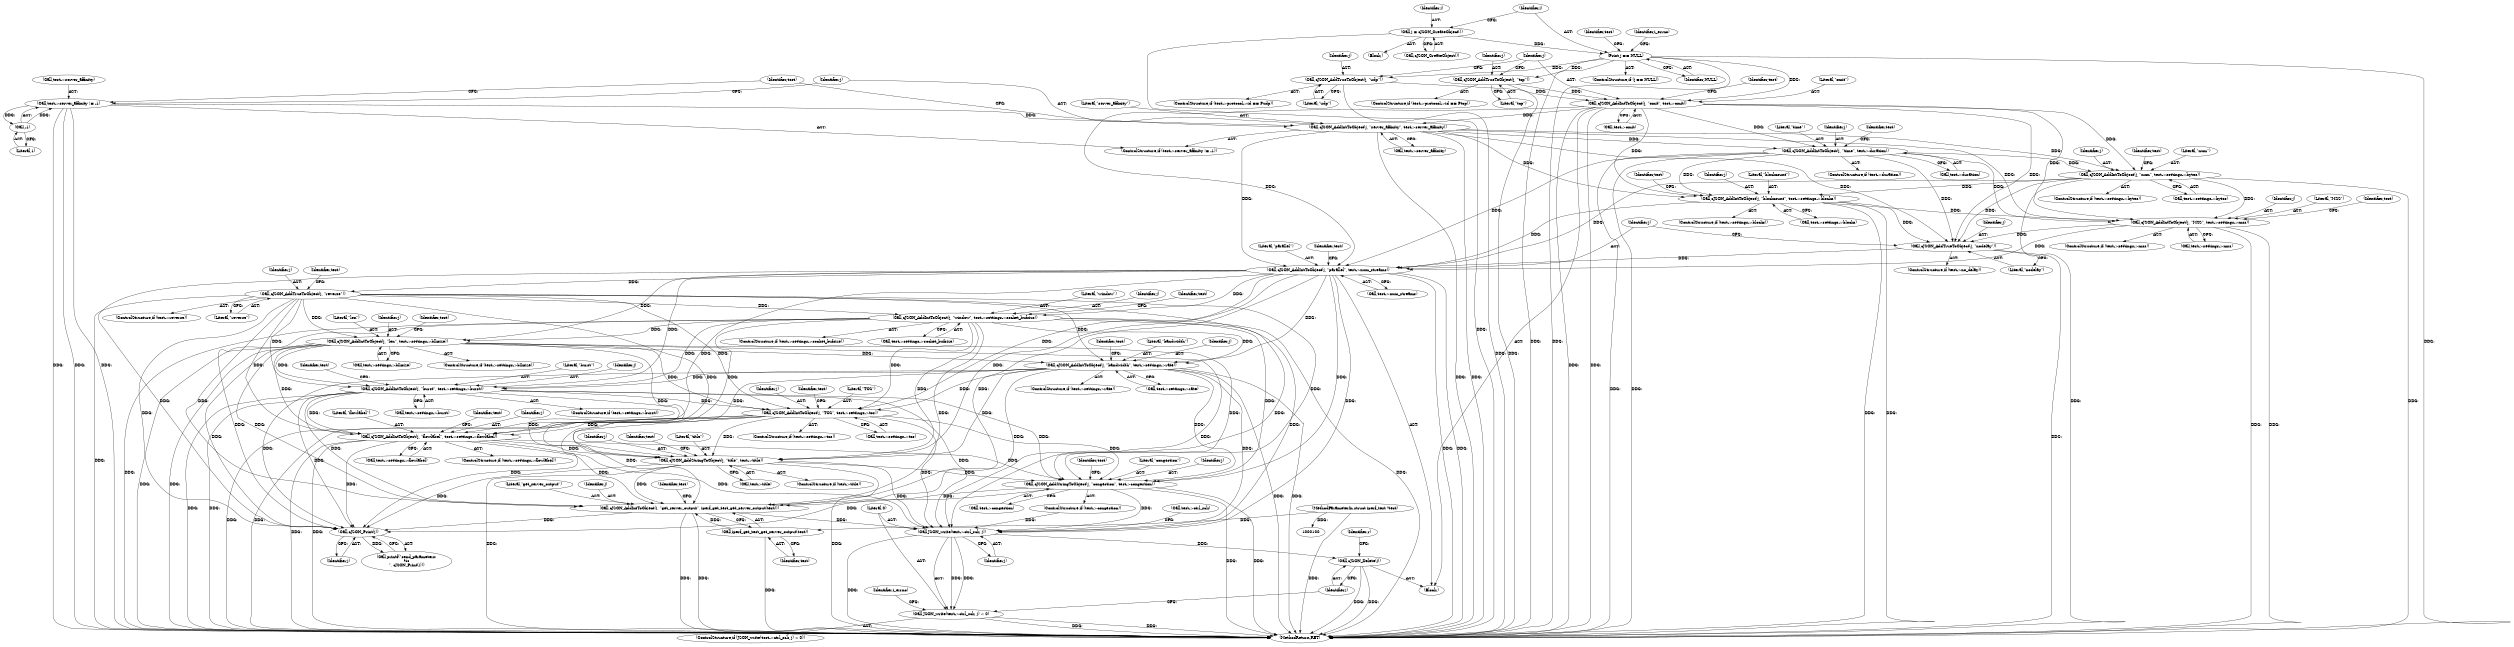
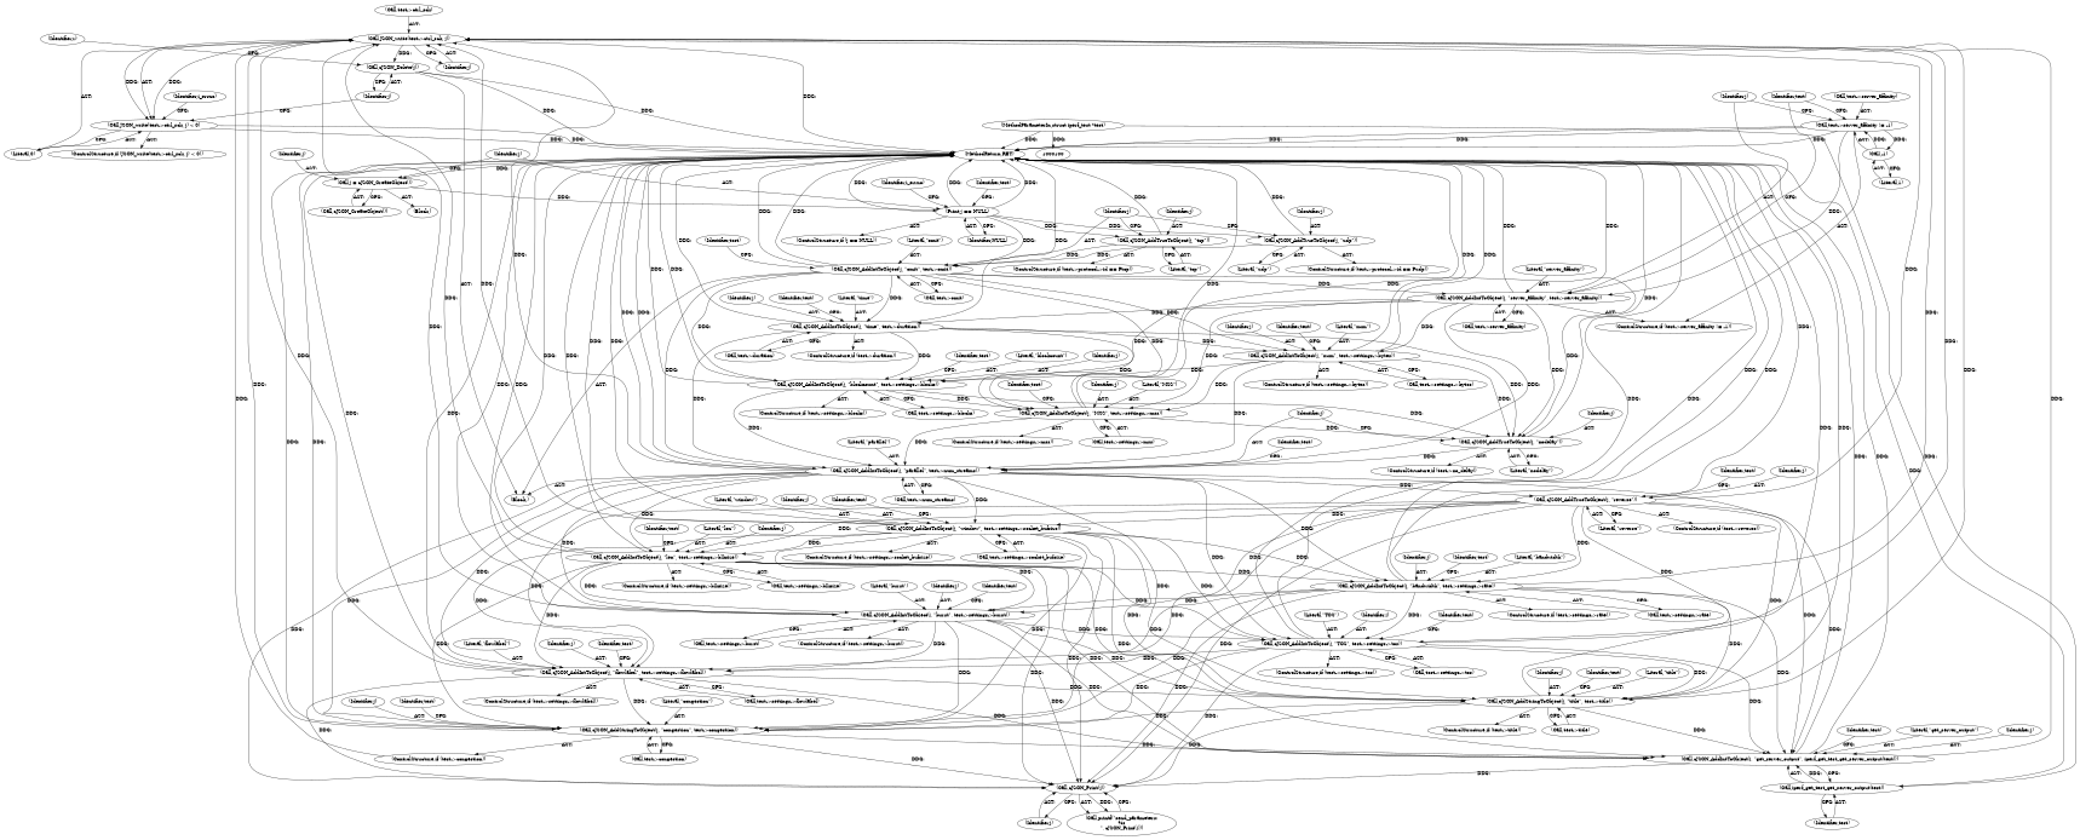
  digraph {
    n1 [label="(Call,JSON_write(test->ctrl_sck, j))"]
    n2 [label="(Call,JSON_write(test->ctrl_sck, j) < 0)"]
    n3 [label="(Call,cJSON_Delete(j))"]
    n4 [label="(MethodReturn,RET)"]
    n5 [label="(Identifier,j)"]
    n6 [label="(Literal,0)"]
    n7 [label="(ControlStructure,if (JSON_write(test->ctrl_sck, j) < 0))"]
    n8 [label="(Block,)"]
    n9 [label="(Identifier,j)"]
    n10 [label="(Call,cJSON_AddIntToObject(j, \"len\", test->settings->blksize))"]
    n11 [label="(Call,cJSON_AddIntToObject(j, \"flowlabel\", test->settings->flowlabel))"]
    n12 [label="(Call,cJSON_AddIntToObject(j, \"bandwidth\", test->settings->rate))"]
    n13 [label="(Call,cJSON_AddIntToObject(j, \"TOS\", test->settings->tos))"]
    n14 [label="(Call,cJSON_AddIntToObject(j, \"burst\", test->settings->burst))"]
    n15 [label="(Call,cJSON_AddIntToObject(j, \"get_server_output\", iperf_get_test_get_server_output(test)))"]
    n16 [label="(Call,cJSON_AddStringToObject(j, \"title\", test->title))"]
    n17 [label="(Call,cJSON_AddStringToObject(j, \"congestion\", test->congestion))"]
    n18 [label="(Call,cJSON_Print(j))"]
    n19 [label="(Call,test->settings->blksize)"]
    n20 [label="(ControlStructure,if (test->settings->blksize))"]
    n21 [label="(Call,test->settings->flowlabel)"]
    n22 [label="(ControlStructure,if (test->settings->flowlabel))"]
    n23 [label="(ControlStructure,if (test->settings->rate))"]
    n24 [label="(Call,test->settings->rate)"]
    n25 [label="(ControlStructure,if (test->settings->tos))"]
    n26 [label="(Call,test->settings->tos)"]
    n27 [label="(ControlStructure,if (test->settings->burst))"]
    n28 [label="(Call,test->settings->burst)"]
    n29 [label="(Call,iperf_get_test_get_server_output(test))"]
    n30 [label="(Call,test->title)"]
    n31 [label="(ControlStructure,if (test->title))"]
    n32 [label="(Call,test->congestion)"]
    n33 [label="(ControlStructure,if (test->congestion))"]
    n34 [label="(Call,printf(\"send_parameters:\n%s\n\", cJSON_Print(j)))"]
    n35 [label="(Identifier,j)"]
    n36 [label="(Call,cJSON_AddIntToObject(j, \"parallel\", test->num_streams))"]
    n37 [label="(Call,cJSON_AddTrueToObject(j, \"reverse\"))"]
    n38 [label="(Call,cJSON_AddIntToObject(j, \"window\", test->settings->socket_bufsize))"]
    n39 [label="(Call,test->num_streams)"]
    n40 [label="(ControlStructure,if (test->reverse))"]
    n41 [label="(Literal,\"reverse\")"]
    n42 [label="(ControlStructure,if (test->settings->socket_bufsize))"]
    n43 [label="(Call,test->settings->socket_bufsize)"]
    n44 [label="(Call,cJSON_AddIntToObject(j, \"time\", test->duration))"]
    n45 [label="(Call,cJSON_AddIntToObject(j, \"num\", test->settings->bytes))"]
    n46 [label="(Call,cJSON_AddIntToObject(j, \"MSS\", test->settings->mss))"]
    n47 [label="(Call,cJSON_AddIntToObject(j, \"blockcount\", test->settings->blocks))"]
    n48 [label="(Call,cJSON_AddTrueToObject(j, \"nodelay\"))"]
    n49 [label="(ControlStructure,if (test->duration))"]
    n50 [label="(Call,test->duration)"]
    n51 [label="(ControlStructure,if (test->settings->bytes))"]
    n52 [label="(Call,test->settings->bytes)"]
    n53 [label="(Call,test->settings->mss)"]
    n54 [label="(ControlStructure,if (test->settings->mss))"]
    n55 [label="(ControlStructure,if (test->settings->blocks))"]
    n56 [label="(Call,test->settings->blocks)"]
    n57 [label="(ControlStructure,if (test->no_delay))"]
    n58 [label="(Literal,\"nodelay\")"]
    n59 [label="(Call,cJSON_AddIntToObject(j, \"omit\", test->omit))"]
    n60 [label="(Call,cJSON_AddIntToObject(j, \"server_affinity\", test->server_affinity))"]
    n61 [label="(Call,test->omit)"]
    n62 [label="(ControlStructure,if (test->server_affinity != -1))"]
    n63 [label="(Call,test->server_affinity)"]
    n64 [label="(Call,cJSON_AddTrueToObject(j, \"tcp\"))"]
    n65 [label="(Literal,\"tcp\")"]
    n66 [label="(ControlStructure,if (test->protocol->id == Ptcp))"]
    n67 [label="(Print,j == NULL)"]
    n68 [label="(Call,cJSON_AddTrueToObject(j, \"udp\"))"]
    n69 [label="(ControlStructure,if (j == NULL))"]
    n70 [label="(Identifier,NULL)"]
    n71 [label="(Literal,\"udp\")"]
    n72 [label="(ControlStructure,if (test->protocol->id == Pudp))"]
    n73 [label="(Call,j = cJSON_CreateObject())"]
    n74 [label="(Call,cJSON_CreateObject())"]
    n75 [label="(Block,)"]
    n76 [label="(Call,test->server_affinity != -1)"]
    n77 [label="(Call,-1)"]
    n78 [label="(Literal,1)"]
    n79 [label="(Identifier,test)"]
    n80 [label="(MethodParameterIn,struct iperf_test *test)"]
    1000100
    n82 [label="(Identifier,j)"]
    n83 [label="(Identifier,test)"]
    n84 [label="(Literal,\"parallel\")"]
    n85 [label="(Identifier,test)"]
    n86 [label="(Literal,\"omit\")"]
    n87 [label="(Literal,\"flowlabel\")"]
    n88 [label="(Identifier,test)"]
    n89 [label="(Identifier,j)"]
    n90 [label="(Call,test->ctrl_sck)"]
    n91 [label="(Identifier,test)"]
    n92 [label="(Identifier,j)"]
    n93 [label="(Identifier,j)"]
    n94 [label="(Identifier,test)"]
    n95 [label="(Identifier,j)"]
    n96 [label="(Literal,\"MSS\")"]
    n97 [label="(Identifier,test)"]
    n98 [label="(Identifier,j)"]
    n99 [label="(Call,test->server_affinity)"]
    n100 [label="(Identifier,test)"]
    n101 [label="(Literal,\"server_affinity\")"]
    n102 [label="(Literal,\"len\")"]
    n103 [label="(Identifier,test)"]
    n104 [label="(Identifier,test)"]
    n105 [label="(Identifier,test)"]
    n106 [label="(Identifier,test)"]
    n107 [label="(Literal,\"bandwidth\")"]
    n108 [label="(Literal,\"num\")"]
    n109 [label="(Identifier,j)"]
    n110 [label="(Identifier,j)"]
    n111 [label="(Identifier,j)"]
    n112 [label="(Identifier,test)"]
    n113 [label="(Literal,\"blockcount\")"]
    n114 [label="(Literal,\"TOS\")"]
    n115 [label="(Identifier,test)"]
    n116 [label="(Identifier,test)"]
    n117 [label="(Identifier,i_errno)"]
    n118 [label="(Identifier,j)"]
    n119 [label="(Literal,\"time\")"]
    n120 [label="(Identifier,test)"]
    n121 [label="(Identifier,j)"]
    n122 [label="(Literal,\"get_server_output\")"]
    n123 [label="(Identifier,j)"]
    n124 [label="(Literal,\"congestion\")"]
    n125 [label="(Identifier,i_errno)"]
    n126 [label="(Literal,\"title\")"]
    n127 [label="(Literal,\"burst\")"]
    n128 [label="(Identifier,j)"]
    n129 [label="(Identifier,r)"]
    n130 [label="(Identifier,j)"]
    n131 [label="(Identifier,j)"]
    n132 [label="(Identifier,test)"]
    n133 [label="(Identifier,j)"]
    n134 [label="(Identifier,j)"]
    n135 [label="(Identifier,j)"]
    n136 [label="(Identifier,j)"]
    n137 [label="(Identifier,test)"]
    n138 [label="(Identifier,j)"]
    n139 [label="(Literal,\"window\")"]
    n140 [label="(Identifier,j)"]
    n141 [label="(Identifier,j)"]
    n142 [label="(Identifier,test)"]
    n1 -> n2 [label="AST: "]
    n1 -> n2 [label="DDG: "]
    n1 -> n2 [label="DDG: "]
    n1 -> n3 [label="DDG: "]
    n1 -> n4 [label="DDG: "]
    n1 -> n5 [label="CFG: "]
    n2 -> n4 [label="DDG: "]
    n2 -> n4 [label="DDG: "]
+   n2 -> n6 [label="CFG: "]
    n2 -> n7 [label="AST: "]
    n3 -> n4 [label="DDG: "]
    n3 -> n4 [label="DDG: "]
    n3 -> n8 [label="AST: "]
    n3 -> n9 [label="CFG: "]
    n5 -> n1 [label="AST: "]
    n6 -> n1 [label="AST: "]
    n6 -> n2 [label="AST: "]
    n9 -> n2 [label="CFG: "]
    n9 -> n3 [label="AST: "]
    n10 -> n1 [label="DDG: "]
    n10 -> n4 [label="DDG: "]
    n10 -> n4 [label="DDG: "]
    n10 -> n11 [label="DDG: "]
    n10 -> n12 [label="DDG: "]
    n10 -> n13 [label="DDG: "]
    n10 -> n14 [label="DDG: "]
    n10 -> n15 [label="DDG: "]
    n10 -> n16 [label="DDG: "]
    n10 -> n17 [label="DDG: "]
    n10 -> n18 [label="DDG: "]
    n10 -> n19 [label="CFG: "]
    n10 -> n20 [label="AST: "]
    n11 -> n1 [label="DDG: "]
    n11 -> n4 [label="DDG: "]
    n11 -> n4 [label="DDG: "]
    n11 -> n15 [label="DDG: "]
    n11 -> n16 [label="DDG: "]
    n11 -> n17 [label="DDG: "]
    n11 -> n18 [label="DDG: "]
    n11 -> n21 [label="CFG: "]
    n11 -> n22 [label="AST: "]
    n12 -> n1 [label="DDG: "]
    n12 -> n4 [label="DDG: "]
    n12 -> n4 [label="DDG: "]
    n12 -> n11 [label="DDG: "]
    n12 -> n13 [label="DDG: "]
    n12 -> n14 [label="DDG: "]
    n12 -> n15 [label="DDG: "]
    n12 -> n16 [label="DDG: "]
    n12 -> n17 [label="DDG: "]
    n12 -> n18 [label="DDG: "]
    n12 -> n23 [label="AST: "]
    n12 -> n24 [label="CFG: "]
    n13 -> n1 [label="DDG: "]
    n13 -> n4 [label="DDG: "]
    n13 -> n4 [label="DDG: "]
    n13 -> n11 [label="DDG: "]
    n13 -> n15 [label="DDG: "]
    n13 -> n16 [label="DDG: "]
    n13 -> n17 [label="DDG: "]
    n13 -> n18 [label="DDG: "]
    n13 -> n25 [label="AST: "]
    n13 -> n26 [label="CFG: "]
    n14 -> n1 [label="DDG: "]
    n14 -> n4 [label="DDG: "]
    n14 -> n4 [label="DDG: "]
    n14 -> n11 [label="DDG: "]
    n14 -> n13 [label="DDG: "]
    n14 -> n15 [label="DDG: "]
    n14 -> n16 [label="DDG: "]
    n14 -> n17 [label="DDG: "]
    n14 -> n18 [label="DDG: "]
    n14 -> n27 [label="AST: "]
    n14 -> n28 [label="CFG: "]
    n15 -> n1 [label="DDG: "]
    n15 -> n4 [label="DDG: "]
    n15 -> n4 [label="DDG: "]
    n15 -> n18 [label="DDG: "]
    n15 -> n29 [label="CFG: "]
    n16 -> n1 [label="DDG: "]
    n16 -> n4 [label="DDG: "]
    n16 -> n4 [label="DDG: "]
    n16 -> n15 [label="DDG: "]
    n16 -> n17 [label="DDG: "]
    n16 -> n18 [label="DDG: "]
    n16 -> n30 [label="CFG: "]
    n16 -> n31 [label="AST: "]
    n17 -> n1 [label="DDG: "]
    n17 -> n4 [label="DDG: "]
    n17 -> n4 [label="DDG: "]
    n17 -> n15 [label="DDG: "]
    n17 -> n18 [label="DDG: "]
    n17 -> n32 [label="CFG: "]
    n17 -> n33 [label="AST: "]
    n18 -> n34 [label="AST: "]
    n18 -> n34 [label="DDG: "]
    n18 -> n35 [label="CFG: "]
    n19 -> n10 [label="AST: "]
    n21 -> n11 [label="AST: "]
    n24 -> n12 [label="AST: "]
    n26 -> n13 [label="AST: "]
    n28 -> n14 [label="AST: "]
    n29 -> n4 [label="DDG: "]
    n29 -> n15 [label="AST: "]
    n29 -> n15 [label="DDG: "]
    n29 -> n79 [label="CFG: "]
    n30 -> n16 [label="AST: "]
    n32 -> n17 [label="AST: "]
    n33 -> n1 [label="DDG: "]
    n34 -> n18 [label="CFG: "]
    n35 -> n18 [label="AST: "]
    n36 -> n1 [label="DDG: "]
    n36 -> n4 [label="DDG: "]
    n36 -> n4 [label="DDG: "]
    n36 -> n8 [label="AST: "]
    n36 -> n10 [label="DDG: "]
    n36 -> n11 [label="DDG: "]
    n36 -> n12 [label="DDG: "]
    n36 -> n13 [label="DDG: "]
    n36 -> n14 [label="DDG: "]
    n36 -> n15 [label="DDG: "]
    n36 -> n16 [label="DDG: "]
    n36 -> n17 [label="DDG: "]
    n36 -> n18 [label="DDG: "]
    n36 -> n37 [label="DDG: "]
    n36 -> n38 [label="DDG: "]
    n36 -> n39 [label="CFG: "]
    n37 -> n1 [label="DDG: "]
    n37 -> n4 [label="DDG: "]
    n37 -> n10 [label="DDG: "]
    n37 -> n11 [label="DDG: "]
    n37 -> n12 [label="DDG: "]
    n37 -> n13 [label="DDG: "]
    n37 -> n14 [label="DDG: "]
    n37 -> n15 [label="DDG: "]
    n37 -> n16 [label="DDG: "]
    n37 -> n17 [label="DDG: "]
    n37 -> n18 [label="DDG: "]
    n37 -> n38 [label="DDG: "]
    n37 -> n40 [label="AST: "]
    n37 -> n41 [label="CFG: "]
    n38 -> n1 [label="DDG: "]
    n38 -> n4 [label="DDG: "]
    n38 -> n4 [label="DDG: "]
    n38 -> n10 [label="DDG: "]
    n38 -> n11 [label="DDG: "]
    n38 -> n12 [label="DDG: "]
    n38 -> n13 [label="DDG: "]
    n38 -> n14 [label="DDG: "]
    n38 -> n15 [label="DDG: "]
    n38 -> n16 [label="DDG: "]
    n38 -> n17 [label="DDG: "]
    n38 -> n18 [label="DDG: "]
    n38 -> n42 [label="AST: "]
    n38 -> n43 [label="CFG: "]
    n39 -> n36 [label="AST: "]
    n41 -> n37 [label="AST: "]
    n43 -> n38 [label="AST: "]
    n44 -> n4 [label="DDG: "]
    n44 -> n4 [label="DDG: "]
    n44 -> n36 [label="DDG: "]
    n44 -> n45 [label="DDG: "]
    n44 -> n46 [label="DDG: "]
    n44 -> n47 [label="DDG: "]
    n44 -> n48 [label="DDG: "]
    n44 -> n49 [label="AST: "]
    n44 -> n50 [label="CFG: "]
    n45 -> n4 [label="DDG: "]
    n45 -> n4 [label="DDG: "]
    n45 -> n36 [label="DDG: "]
    n45 -> n46 [label="DDG: "]
    n45 -> n47 [label="DDG: "]
    n45 -> n48 [label="DDG: "]
    n45 -> n51 [label="AST: "]
    n45 -> n52 [label="CFG: "]
    n46 -> n4 [label="DDG: "]
    n46 -> n4 [label="DDG: "]
    n46 -> n36 [label="DDG: "]
    n46 -> n48 [label="DDG: "]
    n46 -> n53 [label="CFG: "]
    n46 -> n54 [label="AST: "]
    n47 -> n4 [label="DDG: "]
    n47 -> n4 [label="DDG: "]
    n47 -> n36 [label="DDG: "]
    n47 -> n46 [label="DDG: "]
    n47 -> n48 [label="DDG: "]
    n47 -> n55 [label="AST: "]
    n47 -> n56 [label="CFG: "]
    n48 -> n4 [label="DDG: "]
    n48 -> n36 [label="DDG: "]
    n48 -> n57 [label="AST: "]
    n48 -> n58 [label="CFG: "]
    n50 -> n44 [label="AST: "]
    n52 -> n45 [label="AST: "]
    n53 -> n46 [label="AST: "]
    n56 -> n47 [label="AST: "]
    n58 -> n48 [label="AST: "]
    n59 -> n4 [label="DDG: "]
    n59 -> n4 [label="DDG: "]
    n59 -> n8 [label="AST: "]
    n59 -> n36 [label="DDG: "]
    n59 -> n44 [label="DDG: "]
    n59 -> n45 [label="DDG: "]
    n59 -> n46 [label="DDG: "]
    n59 -> n47 [label="DDG: "]
    n59 -> n48 [label="DDG: "]
    n59 -> n60 [label="DDG: "]
    n59 -> n61 [label="CFG: "]
    n60 -> n4 [label="DDG: "]
    n60 -> n4 [label="DDG: "]
    n60 -> n36 [label="DDG: "]
    n60 -> n44 [label="DDG: "]
    n60 -> n45 [label="DDG: "]
    n60 -> n46 [label="DDG: "]
    n60 -> n47 [label="DDG: "]
    n60 -> n48 [label="DDG: "]
    n60 -> n62 [label="AST: "]
    n60 -> n63 [label="CFG: "]
    n61 -> n59 [label="AST: "]
    n63 -> n60 [label="AST: "]
    n64 -> n4 [label="DDG: "]
    n64 -> n59 [label="DDG: "]
    n64 -> n65 [label="CFG: "]
    n64 -> n66 [label="AST: "]
    n65 -> n64 [label="AST: "]
    n67 -> n4 [label="DDG: "]
    n67 -> n4 [label="DDG: "]
    n67 -> n4 [label="DDG: "]
    n67 -> n59 [label="DDG: "]
    n67 -> n64 [label="DDG: "]
    n67 -> n68 [label="DDG: "]
    n67 -> n69 [label="AST: "]
    n67 -> n70 [label="CFG: "]
    n68 -> n4 [label="DDG: "]
    n68 -> n59 [label="DDG: "]
    n68 -> n71 [label="CFG: "]
    n68 -> n72 [label="AST: "]
    n70 -> n67 [label="AST: "]
    n71 -> n68 [label="AST: "]
-   n73 -> n4 [label="DDG: "]
+   n4 -> n73 [label="DDG: "]
    n73 -> n67 [label="DDG: "]
    n73 -> n74 [label="CFG: "]
    n73 -> n75 [label="AST: "]
    n74 -> n73 [label="AST: "]
    n76 -> n4 [label="DDG: "]
    n76 -> n4 [label="DDG: "]
    n76 -> n4 [label="DDG: "]
    n76 -> n60 [label="DDG: "]
    n76 -> n62 [label="AST: "]
    n76 -> n77 [label="DDG: "]
    n77 -> n76 [label="AST: "]
    n77 -> n76 [label="DDG: "]
    n77 -> n78 [label="CFG: "]
    n78 -> n77 [label="AST: "]
    n79 -> n29 [label="AST: "]
    n80 -> n4 [label="DDG: "]
    n80 -> n29 [label="DDG: "]
    n80 -> 1000100 [label="DDG: "]
    n82 -> n38 [label="AST: "]
    n83 -> n15 [label="CFG: "]
    n84 -> n36 [label="AST: "]
    n85 -> n44 [label="CFG: "]
    n86 -> n59 [label="AST: "]
    n87 -> n11 [label="AST: "]
    n88 -> n60 [label="CFG: "]
    n88 -> n76 [label="CFG: "]
    n89 -> n47 [label="AST: "]
-   n90 -> n1 [label="CFG: "]
+   n90 -> n1 [label="AST: "]
    n91 -> n17 [label="CFG: "]
    n92 -> n46 [label="AST: "]
    n93 -> n16 [label="AST: "]
    n94 -> n16 [label="CFG: "]
    n95 -> n13 [label="AST: "]
    n96 -> n46 [label="AST: "]
    n97 -> n45 [label="CFG: "]
    n98 -> n60 [label="AST: "]
    n98 -> n76 [label="CFG: "]
    n99 -> n76 [label="AST: "]
    n100 -> n37 [label="CFG: "]
    n101 -> n60 [label="AST: "]
    n102 -> n10 [label="AST: "]
    n103 -> n11 [label="CFG: "]
    n104 -> n13 [label="CFG: "]
    n105 -> n67 [label="CFG: "]
    n106 -> n12 [label="CFG: "]
    n107 -> n12 [label="AST: "]
    n108 -> n45 [label="AST: "]
    n109 -> n10 [label="AST: "]
    n110 -> n12 [label="AST: "]
    n111 -> n64 [label="AST: "]
    n112 -> n14 [label="CFG: "]
    n113 -> n47 [label="AST: "]
    n114 -> n13 [label="AST: "]
    n115 -> n36 [label="CFG: "]
    n116 -> n38 [label="CFG: "]
    n117 -> n67 [label="CFG: "]
    n118 -> n37 [label="AST: "]
    n119 -> n44 [label="AST: "]
    n120 -> n10 [label="CFG: "]
    n121 -> n67 [label="AST: "]
    n121 -> n73 [label="CFG: "]
    n122 -> n15 [label="AST: "]
    n123 -> n59 [label="AST: "]
    n123 -> n64 [label="CFG: "]
    n123 -> n68 [label="CFG: "]
    n124 -> n17 [label="AST: "]
    n125 -> n2 [label="CFG: "]
    n126 -> n16 [label="AST: "]
    n127 -> n14 [label="AST: "]
    n128 -> n68 [label="AST: "]
    n129 -> n3 [label="CFG: "]
    n130 -> n17 [label="AST: "]
    n131 -> n73 [label="AST: "]
    n132 -> n59 [label="CFG: "]
    n133 -> n15 [label="AST: "]
    n134 -> n11 [label="AST: "]
    n135 -> n36 [label="AST: "]
    n135 -> n48 [label="CFG: "]
    n136 -> n44 [label="AST: "]
    n137 -> n46 [label="CFG: "]
    n138 -> n45 [label="AST: "]
    n139 -> n38 [label="AST: "]
    n140 -> n48 [label="AST: "]
    n141 -> n14 [label="AST: "]
    n142 -> n47 [label="CFG: "]
  }
